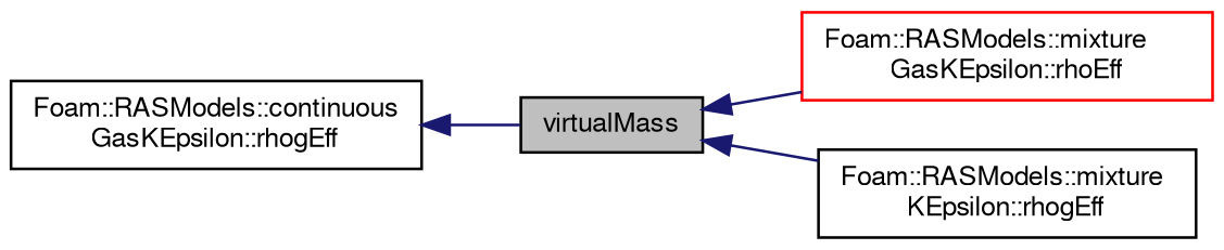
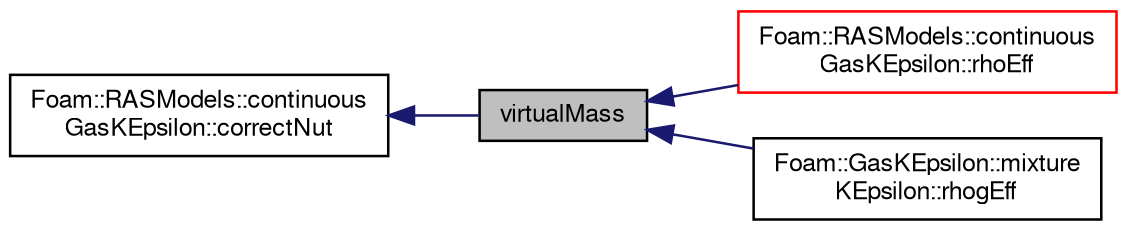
  digraph {
    rankdir=LR
    node [color=black fontname=FreeSans fontsize=10 shape=record]
    edge [color=midnightblue dir=back fontname=FreeSans fontsize=10 labelfontname=FreeSans labelfontsize=10 style=solid]
    n1 [fillcolor=grey75 fontcolor=black height=0.2 label=virtualMass style=filled width=0.4]
-   n2 [color=red height=0.2 label="Foam::RASModels::mixture\lGasKEpsilon::rhoEff" width=0.4]
-   n3 [height=0.2 label="Foam::RASModels::mixture\lKEpsilon::rhogEff" width=0.4]
-   n4 [height=0.2 label="Foam::RASModels::continuous\lGasKEpsilon::rhogEff" width=0.4]
+   n2 [color=red height=0.2 label="Foam::RASModels::continuous\lGasKEpsilon::rhoEff" width=0.4]
+   n3 [height=0.2 label="Foam::GasKEpsilon::mixture\lKEpsilon::rhogEff" width=0.4]
+   n4 [height=0.2 label="Foam::RASModels::continuous\lGasKEpsilon::correctNut" width=0.4]
    n1 -> n2
    n1 -> n3
    n4 -> n1
  }
